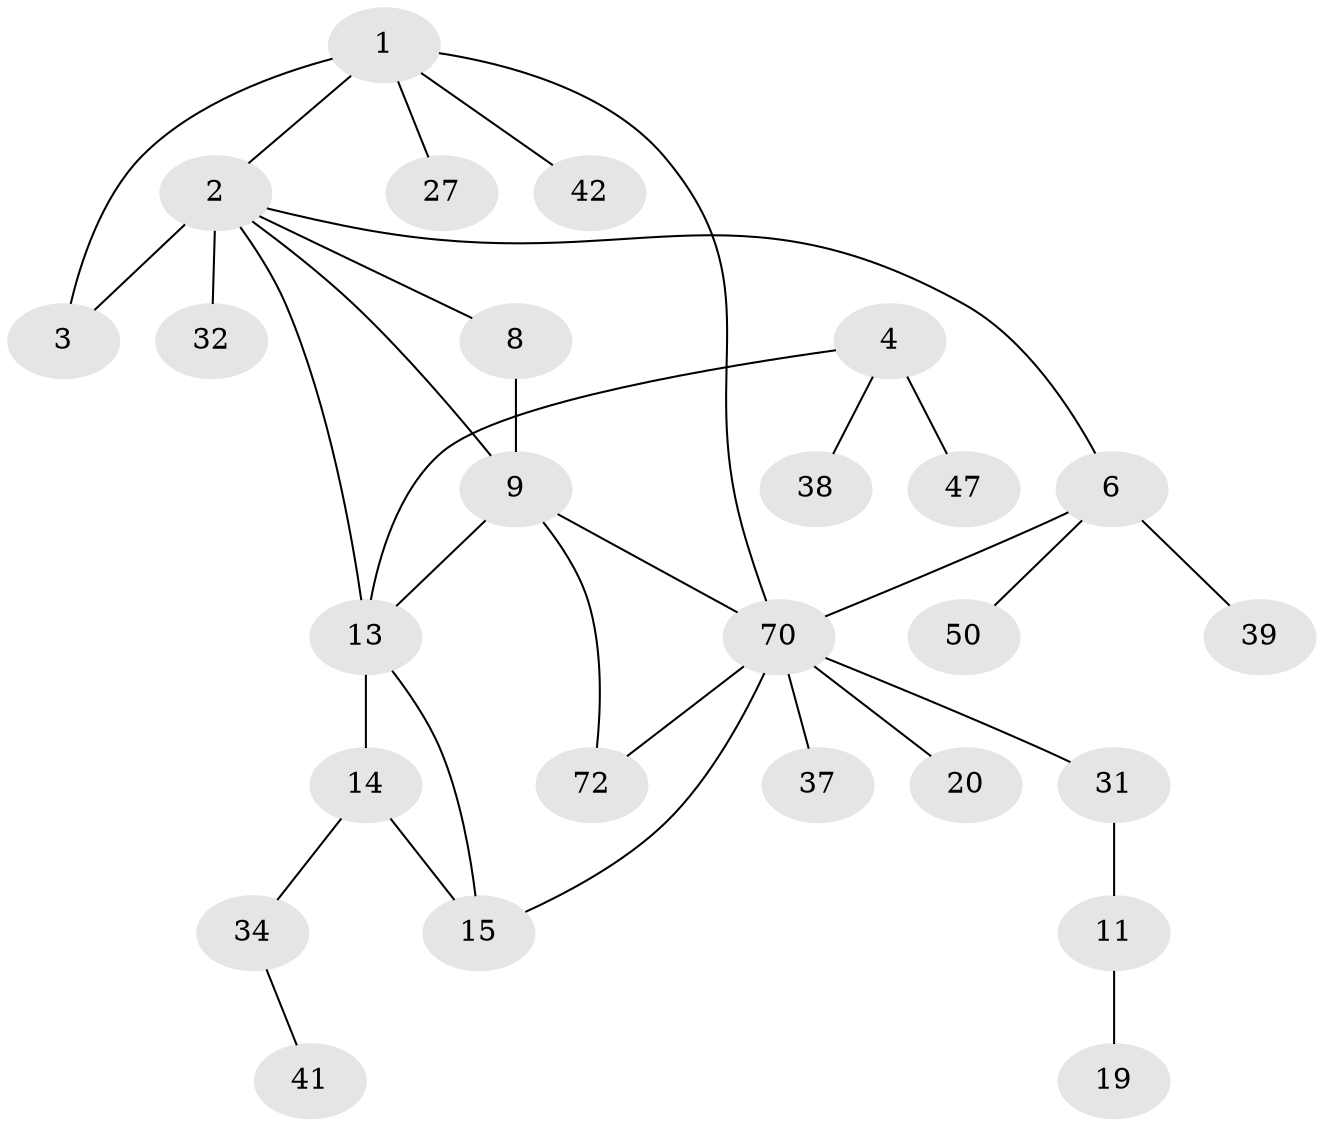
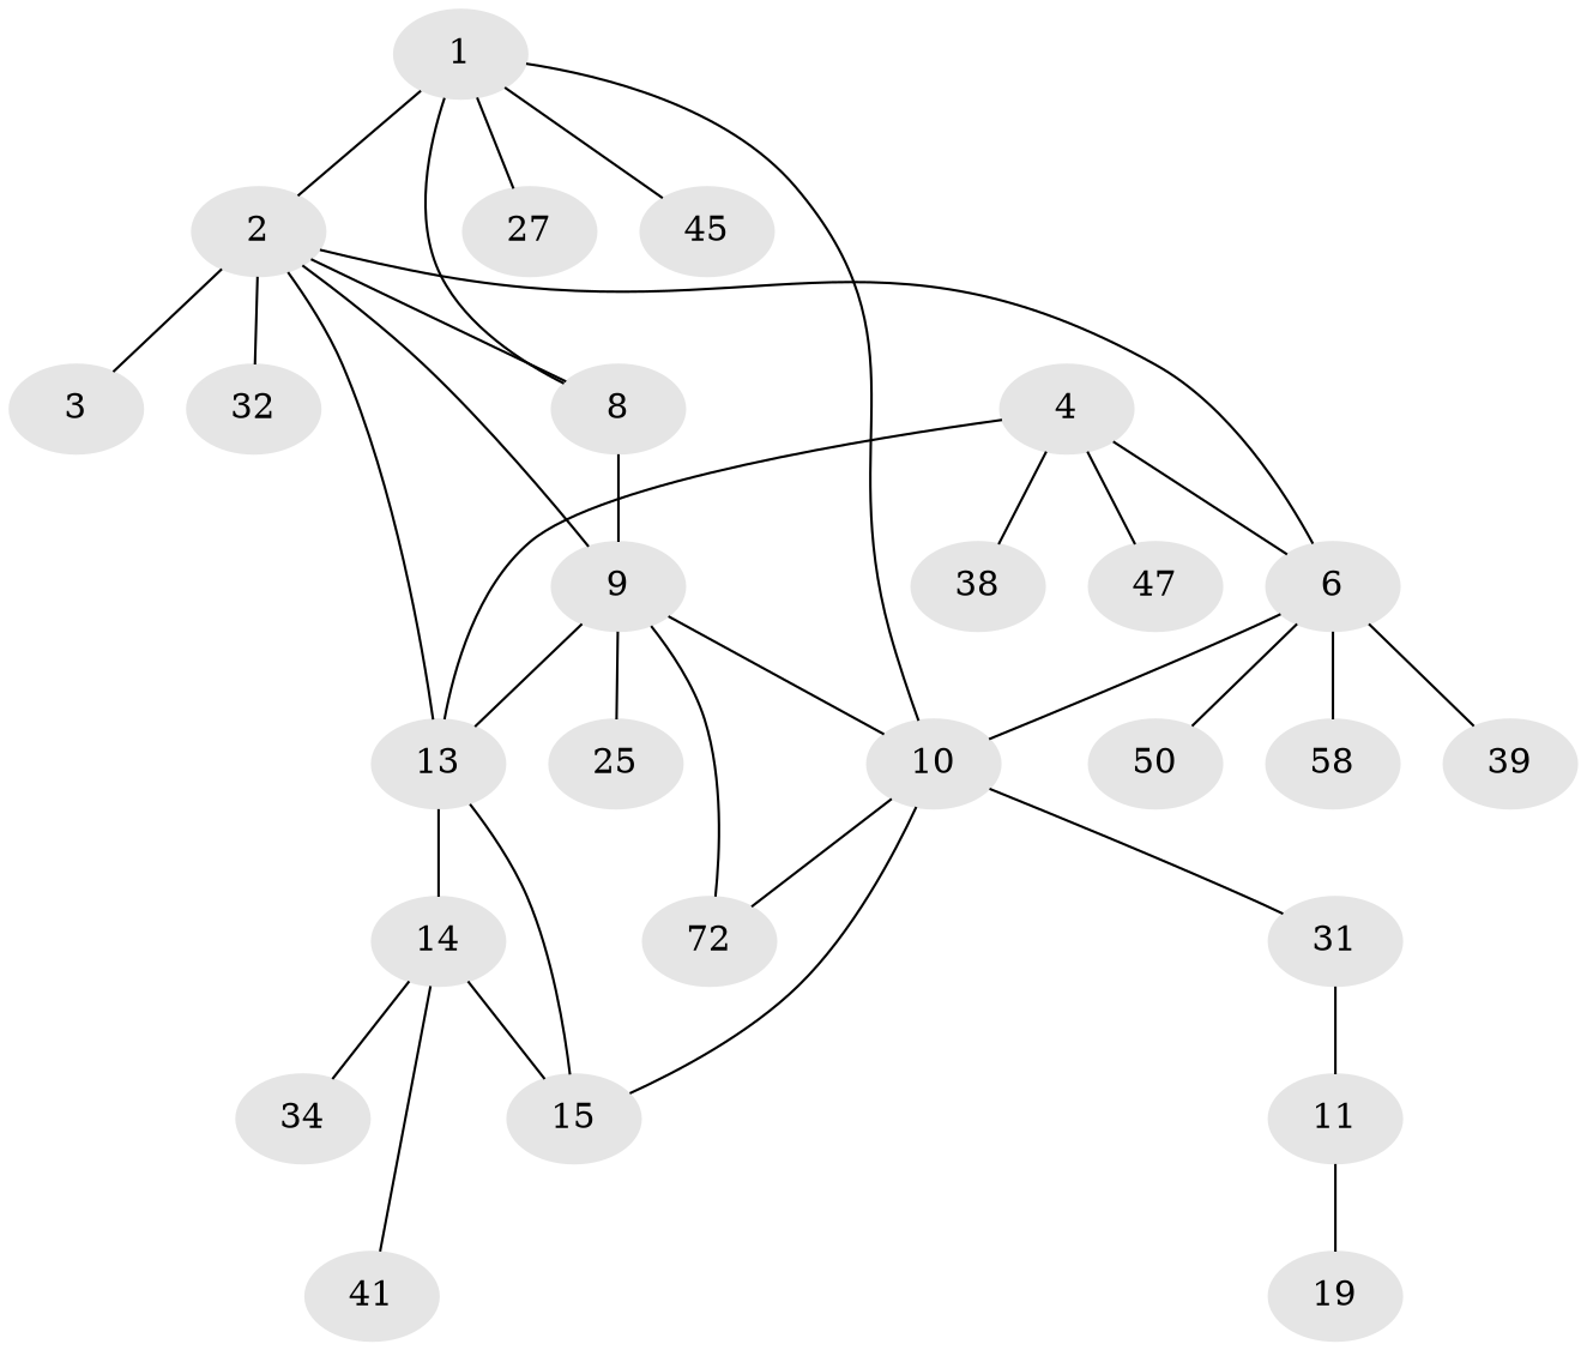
  graph {
    node [color=gray90 style=filled]
    1 [super="+23"]
    2 [super="+7"]
    3
-   10 [super="+12+56" label=70]
+   10 [super="+12+56"]
    27
-   45 [label=42]
+   45
    6
    8 [super="+26"]
    9
    13 [super="+44+24+17+21"]
    32
    15
    n13 [label=72 super="+28"]
-   20 [super="+49+35"]
    31 [super="+55"]
-   37
    39
    50
+   58
+   25
    14 [super="+18+33"]
    4 [super="+59"]
    38
    47
    11 [super="+29"]
    19
    34
    41
    1 -- 2
-   1 -- 3
+   1 -- 8
    1 -- 10
    1 -- 27
    1 -- 45
    2 -- 3
    2 -- 6
    2 -- 8
    2 -- 9
    2 -- 13
    2 -- 32
    10 -- 15
    10 -- n13
-   10 -- 20
    10 -- 31
-   10 -- 37
    6 -- 10
    6 -- 39
    6 -- 50
+   6 -- 58
    8 -- 9
    9 -- 10
    9 -- 13
    9 -- n13
+   9 -- 25
    13 -- 15
    13 -- 14
    31 -- 11 [weight=2]
    14 -- 15
    14 -- 34
-   34 -- 41
+   14 -- 41
+   4 -- 6
    4 -- 13
    4 -- 38
    4 -- 47
    11 -- 19
  }
